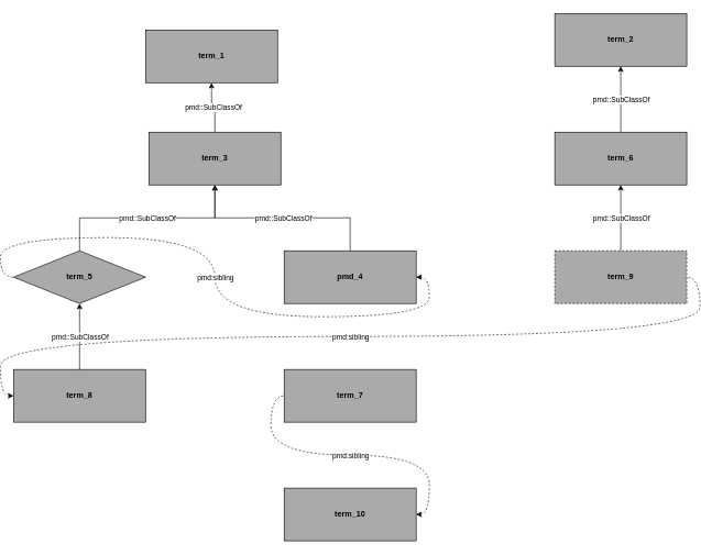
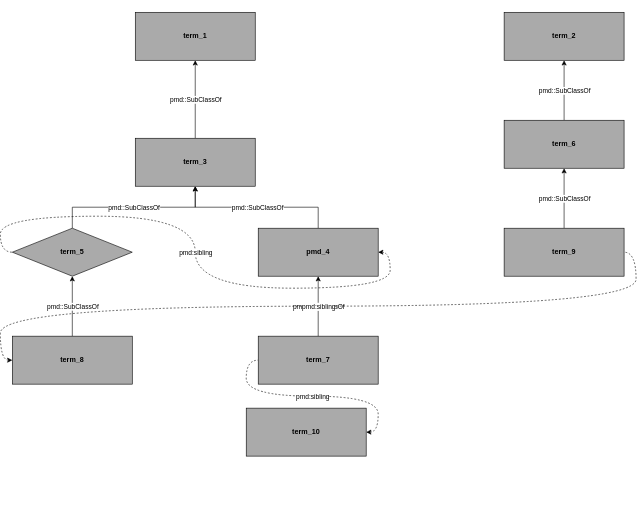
  <mxCell id="0" />
  <mxCell id="1" parent="0" />
  <mxCell id="2" style="edgeStyle=orthogonalEdgeStyle;rounded=0;orthogonalLoop=1;jettySize=auto;html=1;exitX=0.5;exitY=1;exitDx=0;exitDy=0;entryX=0.5;entryY=0;entryDx=0;entryDy=0;startArrow=classic;endArrow=none;curved=0;dashed=0" edge="1" parent="1" source="22" target="23"><mxGeometry relative="1" as="geometry" /></mxCell>
  <mxCell id="3" value="pmd::SubClassOf" style="edgeLabel;html=1;align=center;verticalAlign=middle;resizable=0;points=[];" vertex="1" connectable="0" parent="2"><mxGeometry x="0" y="0" relative="1" as="geometry"><mxPoint as="offset" /></mxGeometry></mxCell>
  <mxCell id="4" style="edgeStyle=orthogonalEdgeStyle;rounded=0;orthogonalLoop=1;jettySize=auto;html=1;exitX=0.5;exitY=1;exitDx=0;exitDy=0;entryX=0.5;entryY=0;entryDx=0;entryDy=0;startArrow=classic;endArrow=none;curved=0;dashed=0" edge="1" parent="1" source="23" target="24"><mxGeometry relative="1" as="geometry" /></mxCell>
  <mxCell id="5" value="pmd::SubClassOf" style="edgeLabel;html=1;align=center;verticalAlign=middle;resizable=0;points=[];" vertex="1" connectable="0" parent="4"><mxGeometry x="0" y="0" relative="1" as="geometry"><mxPoint as="offset" /></mxGeometry></mxCell>
  <mxCell id="6" style="edgeStyle=orthogonalEdgeStyle;rounded=0;orthogonalLoop=1;jettySize=auto;html=1;exitX=0.5;exitY=1;exitDx=0;exitDy=0;entryX=0.5;entryY=0;entryDx=0;entryDy=0;startArrow=classic;endArrow=none;curved=0;dashed=0" edge="1" parent="1" source="23" target="25"><mxGeometry relative="1" as="geometry" /></mxCell>
  <mxCell id="7" value="pmd::SubClassOf" style="edgeLabel;html=1;align=center;verticalAlign=middle;resizable=0;points=[];" vertex="1" connectable="0" parent="6"><mxGeometry x="0" y="0" relative="1" as="geometry"><mxPoint as="offset" /></mxGeometry></mxCell>
  <mxCell id="8" style="edgeStyle=orthogonalEdgeStyle;rounded=0;orthogonalLoop=1;jettySize=auto;html=1;exitX=0.5;exitY=1;exitDx=0;exitDy=0;entryX=0.5;entryY=0;entryDx=0;entryDy=0;startArrow=classic;endArrow=none;curved=0;dashed=0" edge="1" parent="1" source="24" target="27"><mxGeometry relative="1" as="geometry" /></mxCell>
  <mxCell id="9" value="pmd::SubClassOf" style="edgeLabel;html=1;align=center;verticalAlign=middle;resizable=0;points=[];" vertex="1" connectable="0" parent="8"><mxGeometry x="0" y="0" relative="1" as="geometry"><mxPoint as="offset" /></mxGeometry></mxCell>
+ <mxCell id="10" style="edgeStyle=orthogonalEdgeStyle;rounded=0;orthogonalLoop=1;jettySize=auto;html=1;exitX=0.5;exitY=1;exitDx=0;exitDy=0;entryX=0.5;entryY=0;entryDx=0;entryDy=0;startArrow=classic;endArrow=none;curved=0;dashed=0" edge="1" parent="1" source="25" target="26"><mxGeometry relative="1" as="geometry" /></mxCell>
+ <mxCell id="11" value="pmd::SubClassOf" style="edgeLabel;html=1;align=center;verticalAlign=middle;resizable=0;points=[];" vertex="1" connectable="0" parent="10"><mxGeometry x="0" y="0" relative="1" as="geometry"><mxPoint as="offset" /></mxGeometry></mxCell>
  <mxCell id="12" style="edgeStyle=orthogonalEdgeStyle;rounded=0;orthogonalLoop=1;jettySize=auto;html=1;exitX=0.5;exitY=1;exitDx=0;exitDy=0;entryX=0.5;entryY=0;entryDx=0;entryDy=0;startArrow=classic;endArrow=none;curved=0;dashed=0" edge="1" parent="1" source="29" target="30"><mxGeometry relative="1" as="geometry" /></mxCell>
  <mxCell id="13" value="pmd::SubClassOf" style="edgeLabel;html=1;align=center;verticalAlign=middle;resizable=0;points=[];" vertex="1" connectable="0" parent="12"><mxGeometry x="0" y="0" relative="1" as="geometry"><mxPoint as="offset" /></mxGeometry></mxCell>
  <mxCell id="14" style="edgeStyle=orthogonalEdgeStyle;rounded=0;orthogonalLoop=1;jettySize=auto;html=1;exitX=0.5;exitY=1;exitDx=0;exitDy=0;entryX=0.5;entryY=0;entryDx=0;entryDy=0;startArrow=classic;endArrow=none;curved=0;dashed=0" edge="1" parent="1" source="30" target="28"><mxGeometry relative="1" as="geometry" /></mxCell>
  <mxCell id="15" value="pmd::SubClassOf" style="edgeLabel;html=1;align=center;verticalAlign=middle;resizable=0;points=[];" vertex="1" connectable="0" parent="14"><mxGeometry x="0" y="0" relative="1" as="geometry"><mxPoint as="offset" /></mxGeometry></mxCell>
  <mxCell id="16" style="edgeStyle=orthogonalEdgeStyle;rounded=0;orthogonalLoop=1;jettySize=auto;html=1;exitX=1;exitY=0.5;exitDx=0;exitDy=0;entryX=0;entryY=0.5;entryDx=0;entryDy=0;startArrow=classic;endArrow=none;curved=1;dashed=1" edge="1" parent="1" source="25" target="24"><mxGeometry relative="1" as="geometry" /></mxCell>
  <mxCell id="17" value="pmd:sibling" style="edgeLabel;html=1;align=center;verticalAlign=middle;resizable=0;points=[];" vertex="1" connectable="0" parent="16"><mxGeometry x="0" y="0" relative="1" as="geometry"><mxPoint as="offset" /></mxGeometry></mxCell>
  <mxCell id="18" style="edgeStyle=orthogonalEdgeStyle;rounded=0;orthogonalLoop=1;jettySize=auto;html=1;exitX=0;exitY=0.5;exitDx=0;exitDy=0;entryX=1;entryY=0.5;entryDx=0;entryDy=0;startArrow=classic;endArrow=none;curved=1;dashed=1" edge="1" parent="1" source="27" target="28"><mxGeometry relative="1" as="geometry" /></mxCell>
  <mxCell id="19" value="pmd:sibling" style="edgeLabel;html=1;align=center;verticalAlign=middle;resizable=0;points=[];" vertex="1" connectable="0" parent="18"><mxGeometry x="0" y="0" relative="1" as="geometry"><mxPoint as="offset" /></mxGeometry></mxCell>
  <mxCell id="20" style="edgeStyle=orthogonalEdgeStyle;rounded=0;orthogonalLoop=1;jettySize=auto;html=1;exitX=1;exitY=0.5;exitDx=0;exitDy=0;entryX=0;entryY=0.5;entryDx=0;entryDy=0;startArrow=classic;endArrow=none;curved=1;dashed=1" edge="1" parent="1" source="31" target="26"><mxGeometry relative="1" as="geometry" /></mxCell>
  <mxCell id="21" value="pmd:sibling" style="edgeLabel;html=1;align=center;verticalAlign=middle;resizable=0;points=[];" vertex="1" connectable="0" parent="20"><mxGeometry x="0" y="0" relative="1" as="geometry"><mxPoint as="offset" /></mxGeometry></mxCell>
- <mxCell id="22" value="term_1" style="rounded=0;whiteSpace=wrap;html=1;fillColor=#aaaaaa;strokeColor=#000000;fontStyle=1;" parent="1" vertex="1"><mxGeometry x="220" y="45" width="200" height="80" as="geometry" /></mxCell>
- <mxCell id="23" value="term_3" style="rounded=0;whiteSpace=wrap;html=1;fillColor=#aaaaaa;strokeColor=#000000;fontStyle=1;" parent="1" vertex="1"><mxGeometry x="225" y="200" width="200" height="80" as="geometry" /></mxCell>
+ <mxCell id="22" value="term_1" style="rounded=0;whiteSpace=wrap;html=1;fillColor=#aaaaaa;strokeColor=#000000;fontStyle=1;" parent="1" vertex="1"><mxGeometry x="225" y="20" width="200" height="80" as="geometry" /></mxCell>
+ <mxCell id="23" value="term_3" style="rounded=0;whiteSpace=wrap;html=1;fillColor=#aaaaaa;strokeColor=#000000;fontStyle=1;" parent="1" vertex="1"><mxGeometry x="225" y="230" width="200" height="80" as="geometry" /></mxCell>
  <mxCell id="24" value="term_5" style="rhombus;whiteSpace=wrap;html=1;fillColor=#aaaaaa;strokeColor=#000000;fontStyle=1;" parent="1" vertex="1"><mxGeometry x="20" y="380" width="200" height="80" as="geometry" /></mxCell>
  <mxCell id="25" value="pmd_4" style="rounded=0;whiteSpace=wrap;html=1;fillColor=#aaaaaa;strokeColor=#000000;fontStyle=1;" parent="1" vertex="1"><mxGeometry x="430" y="380" width="200" height="80" as="geometry" /></mxCell>
  <mxCell id="26" value="term_7" style="rounded=0;whiteSpace=wrap;html=1;fillColor=#aaaaaa;strokeColor=#000000;fontStyle=1;" parent="1" vertex="1"><mxGeometry x="430" y="560" width="200" height="80" as="geometry" /></mxCell>
  <mxCell id="27" value="term_8" style="rounded=0;whiteSpace=wrap;html=1;fillColor=#aaaaaa;strokeColor=#000000;fontStyle=1;" parent="1" vertex="1"><mxGeometry x="20" y="560" width="200" height="80" as="geometry" /></mxCell>
- <mxCell id="28" value="term_9" style="rounded=0;whiteSpace=wrap;html=1;fillColor=#aaaaaa;strokeColor=#000000;fontStyle=1;dashed=1;" parent="1" vertex="1"><mxGeometry x="840" y="380" width="200" height="80" as="geometry" /></mxCell>
+ <mxCell id="28" value="term_9" style="rounded=0;whiteSpace=wrap;html=1;fillColor=#aaaaaa;strokeColor=#000000;fontStyle=1;" parent="1" vertex="1"><mxGeometry x="840" y="380" width="200" height="80" as="geometry" /></mxCell>
  <mxCell id="29" value="term_2" style="rounded=0;whiteSpace=wrap;html=1;fillColor=#aaaaaa;strokeColor=#000000;fontStyle=1;" parent="1" vertex="1"><mxGeometry x="840" y="20" width="200" height="80" as="geometry" /></mxCell>
  <mxCell id="30" value="term_6" style="rounded=0;whiteSpace=wrap;html=1;fillColor=#aaaaaa;strokeColor=#000000;fontStyle=1;" parent="1" vertex="1"><mxGeometry x="840" y="200" width="200" height="80" as="geometry" /></mxCell>
- <mxCell id="31" value="term_10" style="rounded=0;whiteSpace=wrap;html=1;fillColor=#aaaaaa;strokeColor=#000000;fontStyle=1;" parent="1" vertex="1"><mxGeometry x="430" y="740" width="200" height="80" as="geometry" /></mxCell>
+ <mxCell id="31" value="term_10" style="rounded=0;whiteSpace=wrap;html=1;fillColor=#aaaaaa;strokeColor=#000000;fontStyle=1;" parent="1" vertex="1"><mxGeometry x="410" y="680" width="200" height="80" as="geometry" /></mxCell>
